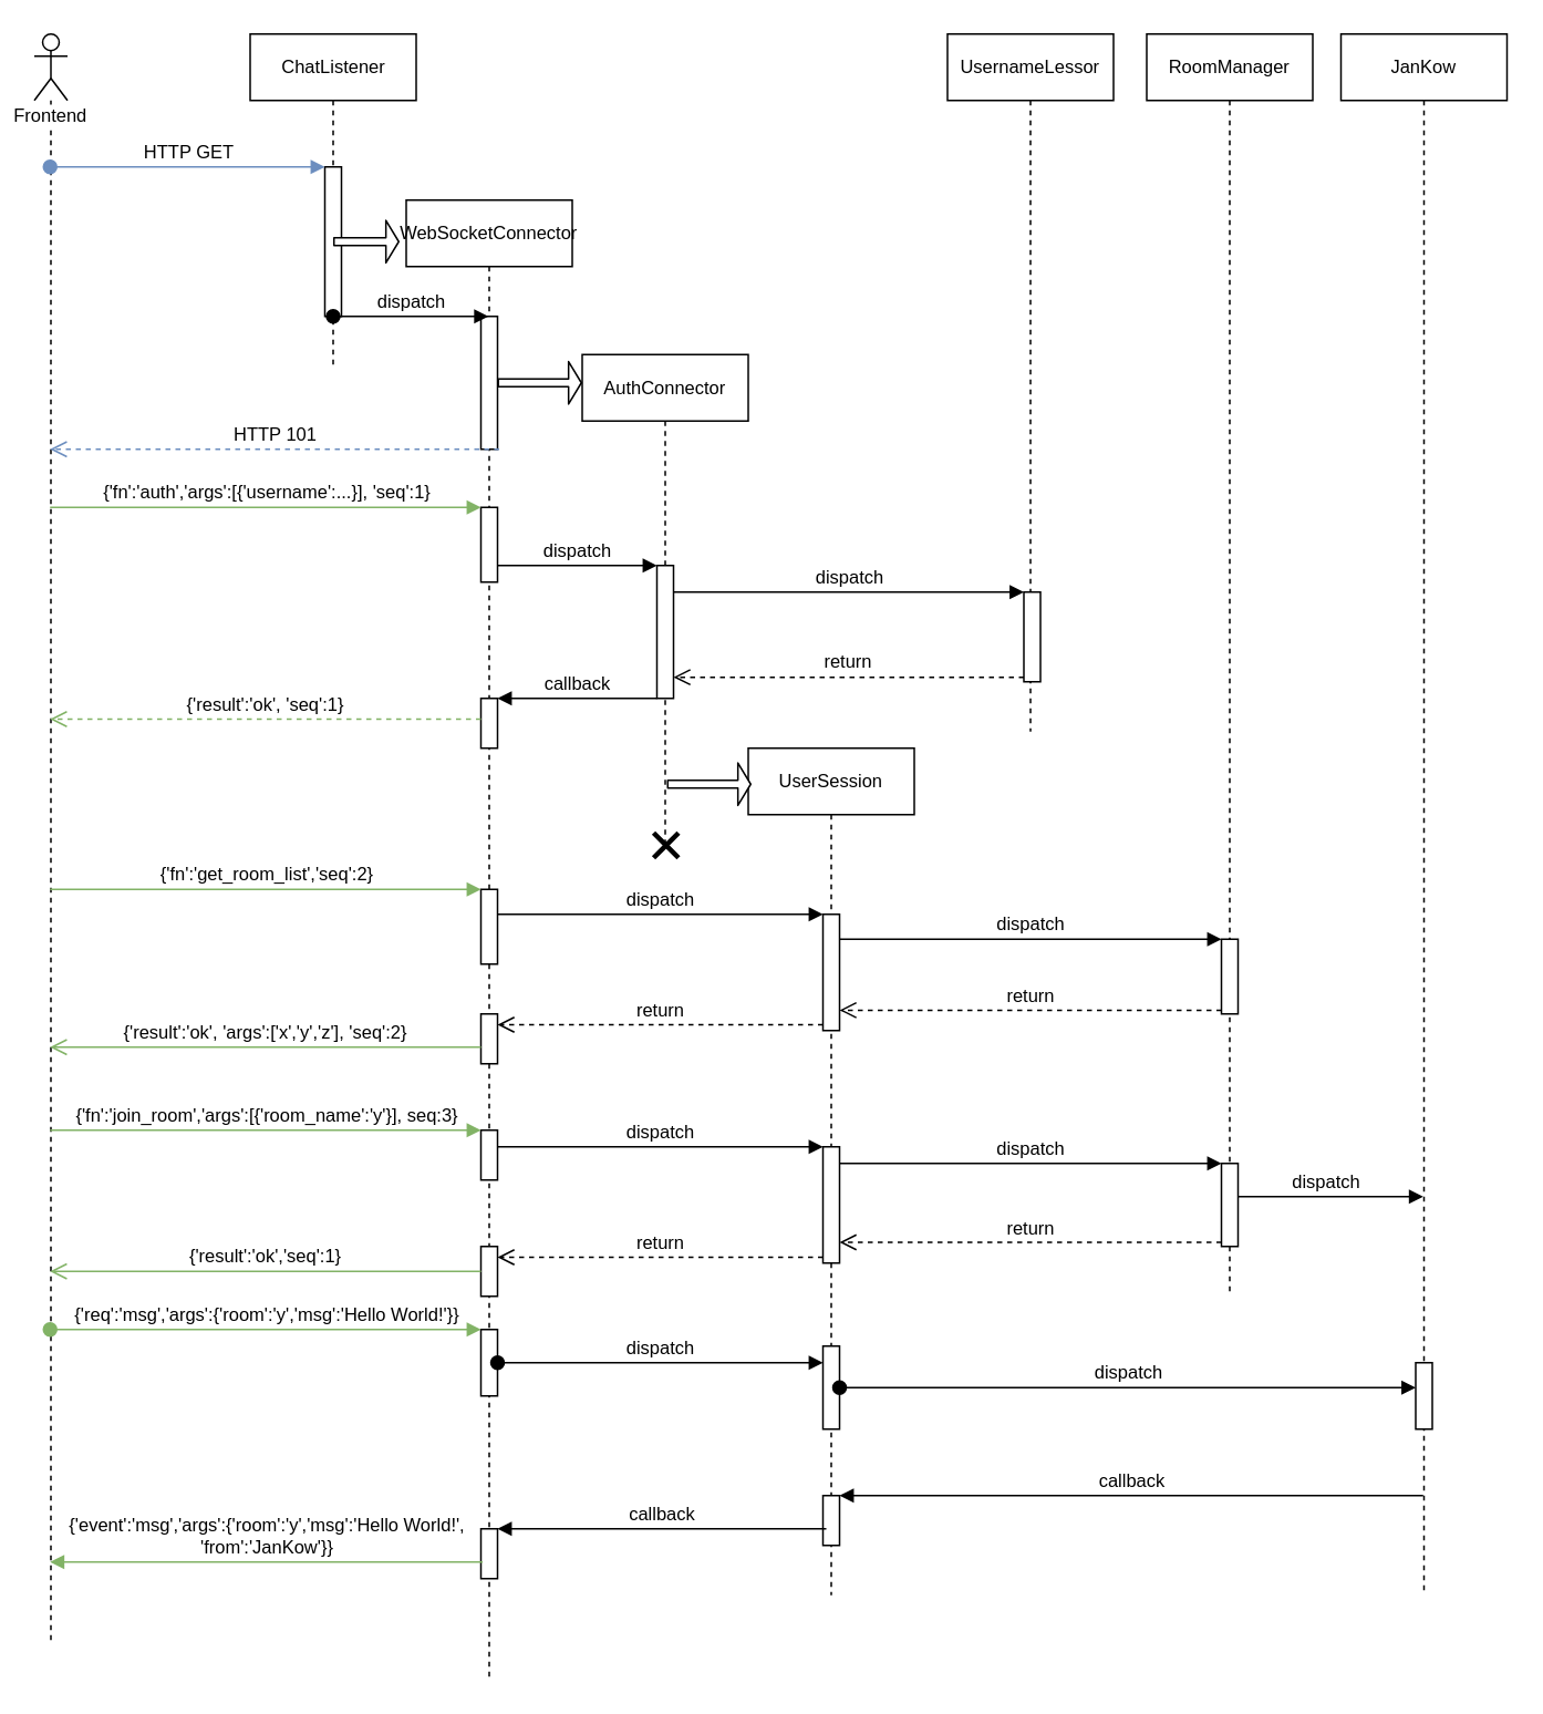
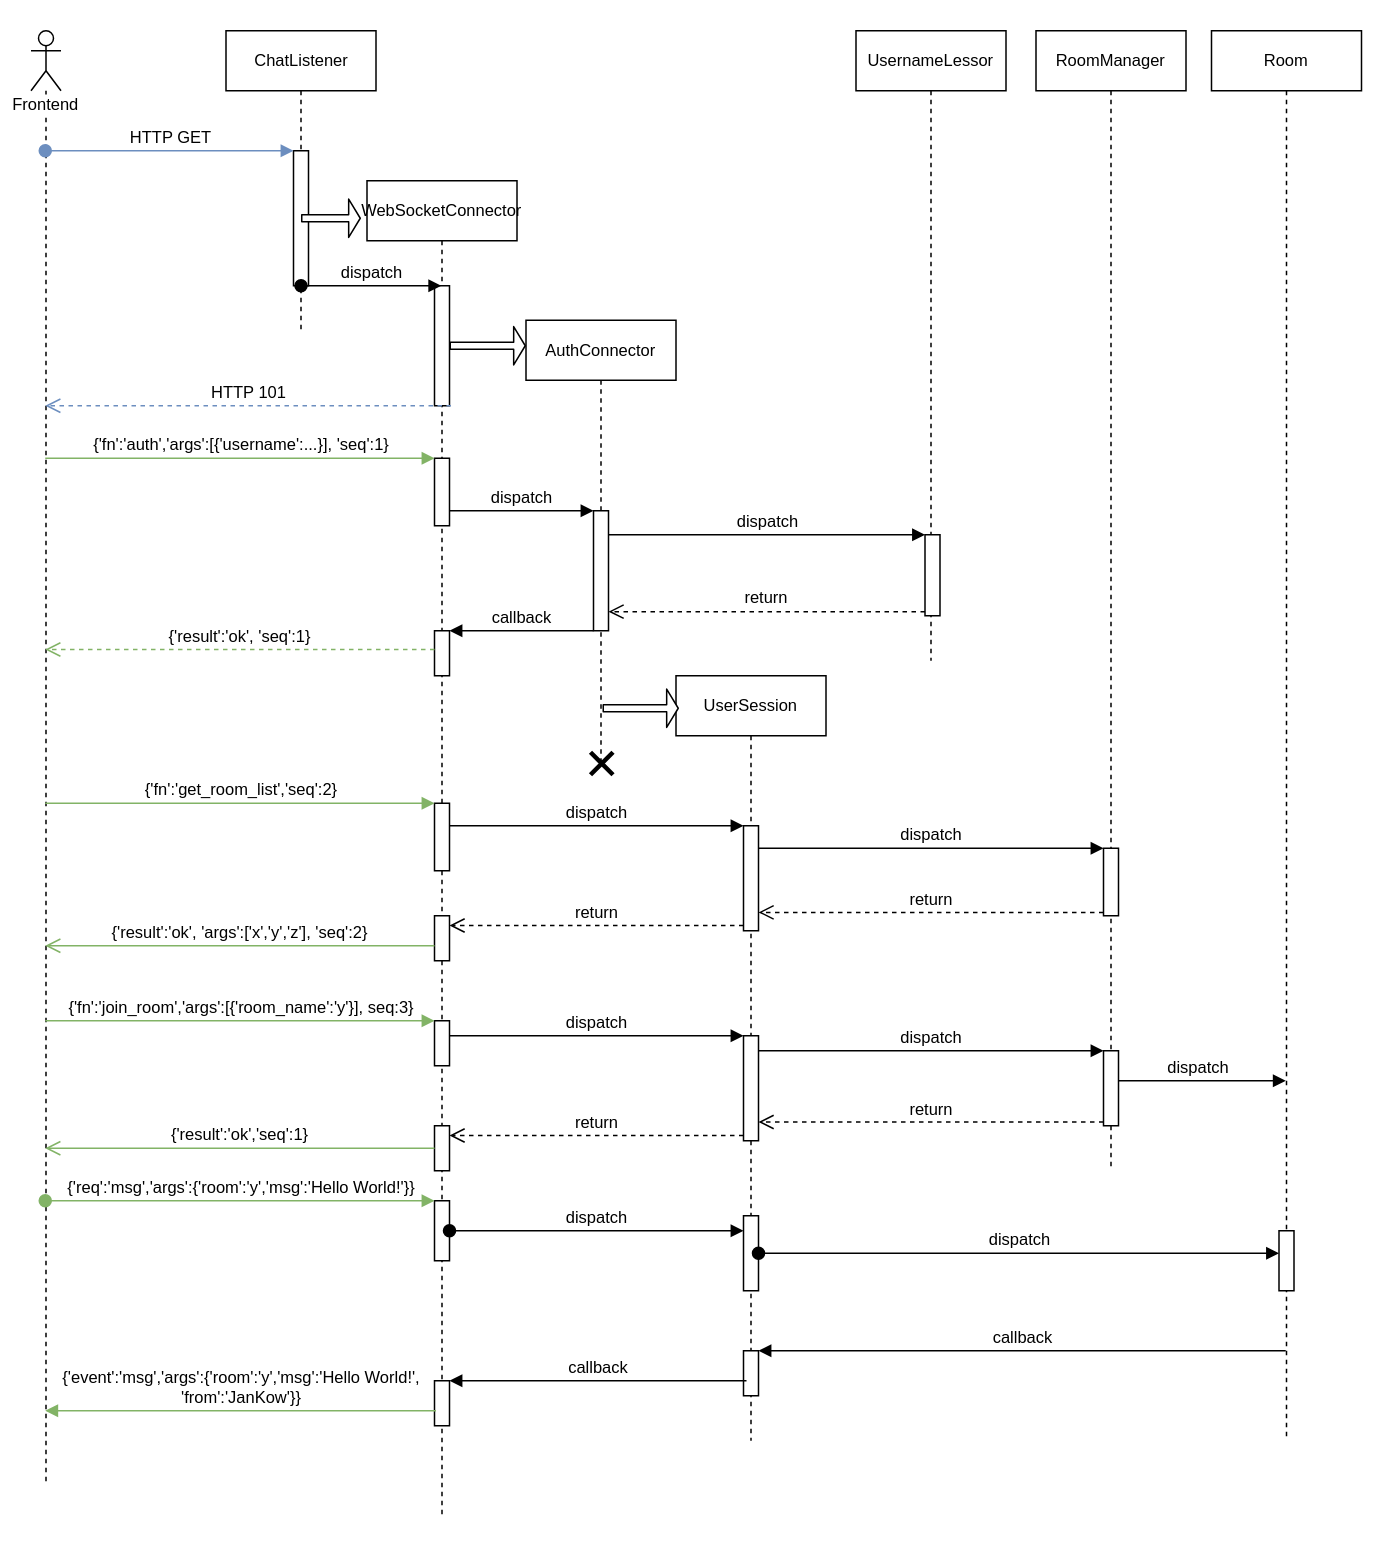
  <mxCell id="0" />
  <mxCell id="1" parent="0" />
  <mxCell id="2" value="WebSocketConnector" style="shape=umlLifeline;perimeter=lifelinePerimeter;whiteSpace=wrap;html=1;container=1;collapsible=0;recursiveResize=0;outlineConnect=0;fontSize=11;" parent="1" vertex="1"><mxGeometry x="244" y="120" width="100" height="890" as="geometry" /></mxCell>
  <mxCell id="3" value="" style="html=1;points=[];perimeter=orthogonalPerimeter;fontSize=11;" parent="2" vertex="1"><mxGeometry x="45" y="70" width="10" height="80" as="geometry" /></mxCell>
  <mxCell id="4" value="" style="html=1;points=[];perimeter=orthogonalPerimeter;fontSize=11;" parent="2" vertex="1"><mxGeometry x="45" y="185" width="10" height="45" as="geometry" /></mxCell>
  <mxCell id="5" value="" style="html=1;points=[];perimeter=orthogonalPerimeter;fontSize=11;" parent="2" vertex="1"><mxGeometry x="45" y="415" width="10" height="45" as="geometry" /></mxCell>
  <mxCell id="6" value="" style="html=1;points=[];perimeter=orthogonalPerimeter;fontSize=11;" parent="2" vertex="1"><mxGeometry x="45" y="560" width="10" height="30" as="geometry" /></mxCell>
  <mxCell id="7" value="" style="html=1;points=[];perimeter=orthogonalPerimeter;fontSize=11;" parent="2" vertex="1"><mxGeometry x="45" y="680" width="10" height="40" as="geometry" /></mxCell>
  <mxCell id="8" value="" style="html=1;points=[];perimeter=orthogonalPerimeter;fontSize=11;" parent="2" vertex="1"><mxGeometry x="45" y="300" width="10" height="30" as="geometry" /></mxCell>
  <mxCell id="9" value="" style="html=1;points=[];perimeter=orthogonalPerimeter;fontSize=11;" parent="2" vertex="1"><mxGeometry x="45" y="490" width="10" height="30" as="geometry" /></mxCell>
  <mxCell id="10" value="" style="html=1;points=[];perimeter=orthogonalPerimeter;fontSize=11;" parent="2" vertex="1"><mxGeometry x="45" y="630" width="10" height="30" as="geometry" /></mxCell>
  <mxCell id="11" value="" style="html=1;points=[];perimeter=orthogonalPerimeter;fontSize=11;" parent="2" vertex="1"><mxGeometry x="45" y="800" width="10" height="30" as="geometry" /></mxCell>
  <mxCell id="12" value="{'event':'msg','args':{'room':'y','msg':'Hello World!',&lt;br&gt;'from':'JanKow'}}" style="html=1;verticalAlign=bottom;endArrow=block;strokeWidth=1;fontSize=11;fillColor=#d5e8d4;strokeColor=#82b366;" parent="2" target="26" edge="1"><mxGeometry width="80" relative="1" as="geometry"><mxPoint x="46" y="820" as="sourcePoint" /><mxPoint x="126" y="820" as="targetPoint" /></mxGeometry></mxCell>
  <mxCell id="13" value="AuthConnector" style="shape=umlLifeline;perimeter=lifelinePerimeter;whiteSpace=wrap;html=1;container=1;collapsible=0;recursiveResize=0;outlineConnect=0;fontSize=11;" parent="1" vertex="1"><mxGeometry x="350" y="213" width="100" height="295" as="geometry" /></mxCell>
  <mxCell id="14" value="" style="html=1;points=[];perimeter=orthogonalPerimeter;fontSize=11;" parent="13" vertex="1"><mxGeometry x="45" y="127" width="10" height="80" as="geometry" /></mxCell>
  <mxCell id="15" value="ChatListener" style="html=1;points=[];perimeter=orthogonalPerimeter;shape=umlLifeline;participant=label;fontFamily=Helvetica;fontSize=11;fontColor=#000000;align=center;strokeColor=#000000;fillColor=#ffffff;size=40;" parent="1" vertex="1"><mxGeometry x="150" y="20" width="100" height="200" as="geometry" /></mxCell>
  <mxCell id="16" value="UsernameLessor" style="shape=umlLifeline;perimeter=lifelinePerimeter;whiteSpace=wrap;html=1;container=1;collapsible=0;recursiveResize=0;outlineConnect=0;fontSize=11;" parent="1" vertex="1"><mxGeometry x="570" y="20" width="100" height="420" as="geometry" /></mxCell>
  <mxCell id="17" value="" style="html=1;points=[];perimeter=orthogonalPerimeter;fontSize=11;" parent="16" vertex="1"><mxGeometry x="46" y="336" width="10" height="54" as="geometry" /></mxCell>
  <mxCell id="18" value="UserSession" style="shape=umlLifeline;perimeter=lifelinePerimeter;whiteSpace=wrap;html=1;container=1;collapsible=0;recursiveResize=0;outlineConnect=0;fontSize=11;" parent="1" vertex="1"><mxGeometry x="450" y="450" width="100" height="510" as="geometry" /></mxCell>
  <mxCell id="19" value="" style="html=1;points=[];perimeter=orthogonalPerimeter;fontSize=11;" parent="18" vertex="1"><mxGeometry x="45" y="100" width="10" height="70" as="geometry" /></mxCell>
  <mxCell id="20" value="" style="html=1;points=[];perimeter=orthogonalPerimeter;fontSize=11;" parent="18" vertex="1"><mxGeometry x="45" y="240" width="10" height="70" as="geometry" /></mxCell>
  <mxCell id="21" value="" style="html=1;points=[];perimeter=orthogonalPerimeter;fontSize=11;" parent="18" vertex="1"><mxGeometry x="45" y="360" width="10" height="50" as="geometry" /></mxCell>
  <mxCell id="22" value="" style="html=1;points=[];perimeter=orthogonalPerimeter;fontSize=11;" parent="18" vertex="1"><mxGeometry x="45" y="450" width="10" height="30" as="geometry" /></mxCell>
  <mxCell id="23" value="RoomManager" style="shape=umlLifeline;perimeter=lifelinePerimeter;whiteSpace=wrap;html=1;container=1;collapsible=0;recursiveResize=0;outlineConnect=0;fontSize=11;" parent="1" vertex="1"><mxGeometry x="690" y="20" width="100" height="760" as="geometry" /></mxCell>
  <mxCell id="24" value="" style="html=1;points=[];perimeter=orthogonalPerimeter;fontSize=11;" parent="23" vertex="1"><mxGeometry x="45" y="545" width="10" height="45" as="geometry" /></mxCell>
  <mxCell id="25" value="dispatch" style="html=1;verticalAlign=bottom;startArrow=oval;startFill=1;endArrow=block;startSize=8;strokeWidth=1;fontSize=11;" parent="23" target="41" edge="1"><mxGeometry width="60" relative="1" as="geometry"><mxPoint x="50" y="700" as="sourcePoint" /><mxPoint x="110" y="700" as="targetPoint" /></mxGeometry></mxCell>
  <mxCell id="26" value="Frontend" style="shape=umlLifeline;participant=umlActor;perimeter=lifelinePerimeter;whiteSpace=wrap;html=1;container=1;collapsible=0;recursiveResize=0;verticalAlign=top;spacingTop=36;labelBackgroundColor=#ffffff;outlineConnect=0;fontSize=11;" parent="1" vertex="1"><mxGeometry x="20" y="20" width="20" height="970" as="geometry" /></mxCell>
  <mxCell id="27" value="" style="html=1;points=[];perimeter=orthogonalPerimeter;fontSize=11;" parent="1" vertex="1"><mxGeometry x="195" y="100" width="10" height="90" as="geometry" /></mxCell>
  <mxCell id="28" value="HTTP GET" style="html=1;verticalAlign=bottom;startArrow=oval;endArrow=block;startSize=8;strokeWidth=1;fontSize=11;fillColor=#dae8fc;strokeColor=#6c8ebf;" parent="1" edge="1"><mxGeometry relative="1" as="geometry"><mxPoint x="29.5" y="100" as="sourcePoint" /><mxPoint x="195" y="100" as="targetPoint" /></mxGeometry></mxCell>
  <mxCell id="29" value="dispatch" style="html=1;verticalAlign=bottom;startArrow=oval;startFill=1;endArrow=block;startSize=8;strokeWidth=1;fontSize=11;" parent="1" target="2" edge="1"><mxGeometry width="60" relative="1" as="geometry"><mxPoint x="200" y="190" as="sourcePoint" /><mxPoint x="260" y="190" as="targetPoint" /></mxGeometry></mxCell>
  <mxCell id="30" value="HTTP 101" style="html=1;verticalAlign=bottom;endArrow=open;dashed=1;endSize=8;strokeWidth=1;fontSize=11;fillColor=#dae8fc;strokeColor=#6c8ebf;" parent="1" target="26" edge="1"><mxGeometry relative="1" as="geometry"><mxPoint x="300" y="270" as="sourcePoint" /><mxPoint x="220" y="270" as="targetPoint" /></mxGeometry></mxCell>
  <mxCell id="31" value="{'fn':'auth','args':[{'username':...}], 'seq':1}" style="html=1;verticalAlign=bottom;endArrow=block;entryX=0;entryY=0;strokeWidth=1;fontSize=11;fillColor=#d5e8d4;strokeColor=#82b366;" parent="1" source="26" target="4" edge="1"><mxGeometry relative="1" as="geometry"><mxPoint x="220" y="305" as="sourcePoint" /></mxGeometry></mxCell>
  <mxCell id="32" value="{'result':'ok', 'seq':1}" style="html=1;verticalAlign=bottom;endArrow=open;dashed=1;endSize=8;strokeWidth=1;fontSize=11;fillColor=#d5e8d4;strokeColor=#82b366;" parent="1" target="26" edge="1"><mxGeometry relative="1" as="geometry"><mxPoint x="220" y="381" as="targetPoint" /><mxPoint x="289" y="432.5" as="sourcePoint" /></mxGeometry></mxCell>
  <mxCell id="33" value="dispatch" style="html=1;verticalAlign=bottom;endArrow=block;entryX=0;entryY=0;strokeWidth=1;fontSize=11;" parent="1" source="4" target="14" edge="1"><mxGeometry relative="1" as="geometry"><mxPoint x="333" y="340" as="sourcePoint" /></mxGeometry></mxCell>
  <mxCell id="34" value="dispatch" style="html=1;verticalAlign=bottom;endArrow=block;entryX=0;entryY=0;strokeWidth=1;fontSize=11;" parent="1" source="14" target="17" edge="1"><mxGeometry relative="1" as="geometry"><mxPoint x="546" y="356" as="sourcePoint" /></mxGeometry></mxCell>
  <mxCell id="35" value="return" style="html=1;verticalAlign=bottom;endArrow=open;dashed=1;endSize=8;exitX=0;exitY=0.95;strokeWidth=1;fontSize=11;" parent="1" source="17" target="14" edge="1"><mxGeometry relative="1" as="geometry"><mxPoint x="410" y="405" as="targetPoint" /></mxGeometry></mxCell>
  <mxCell id="36" value="" style="shape=umlDestroy;whiteSpace=wrap;html=1;strokeWidth=3;fontSize=11;" parent="1" vertex="1"><mxGeometry x="393" y="501" width="15" height="15" as="geometry" /></mxCell>
  <mxCell id="37" value="{'fn':'get_room_list','seq':2}" style="html=1;verticalAlign=bottom;endArrow=block;entryX=0;entryY=0;strokeWidth=1;fontSize=11;fillColor=#d5e8d4;strokeColor=#82b366;" parent="1" source="26" target="5" edge="1"><mxGeometry relative="1" as="geometry"><mxPoint x="219" y="535" as="sourcePoint" /></mxGeometry></mxCell>
  <mxCell id="38" value="{'result':'ok', 'args':['x','y','z'], 'seq':2}" style="html=1;verticalAlign=bottom;endArrow=open;endSize=8;strokeWidth=1;fontSize=11;fillColor=#d5e8d4;strokeColor=#82b366;" parent="1" source="9" target="26" edge="1"><mxGeometry relative="1" as="geometry"><mxPoint x="219" y="611" as="targetPoint" /><Array as="points"><mxPoint x="270" y="630" /></Array></mxGeometry></mxCell>
  <mxCell id="39" value="dispatch" style="html=1;verticalAlign=bottom;endArrow=block;entryX=0;entryY=0;strokeWidth=1;fontSize=11;" parent="1" source="5" target="19" edge="1"><mxGeometry relative="1" as="geometry"><mxPoint x="425" y="535" as="sourcePoint" /></mxGeometry></mxCell>
  <mxCell id="40" value="return" style="html=1;verticalAlign=bottom;endArrow=open;endSize=8;exitX=0;exitY=0.95;strokeWidth=1;fontSize=11;endFill=0;dashed=1;" parent="1" source="19" target="9" edge="1"><mxGeometry relative="1" as="geometry"><mxPoint x="425" y="611" as="targetPoint" /></mxGeometry></mxCell>
- <mxCell id="41" value="JanKow" style="shape=umlLifeline;perimeter=lifelinePerimeter;whiteSpace=wrap;html=1;container=1;collapsible=0;recursiveResize=0;outlineConnect=0;fontSize=11;" parent="1" vertex="1"><mxGeometry x="807" y="20" width="100" height="940" as="geometry" /></mxCell>
+ <mxCell id="41" value="Room" style="shape=umlLifeline;perimeter=lifelinePerimeter;whiteSpace=wrap;html=1;container=1;collapsible=0;recursiveResize=0;outlineConnect=0;fontSize=11;" parent="1" vertex="1"><mxGeometry x="807" y="20" width="100" height="940" as="geometry" /></mxCell>
  <mxCell id="42" value="" style="html=1;points=[];perimeter=orthogonalPerimeter;fontSize=11;" parent="41" vertex="1"><mxGeometry x="45" y="800" width="10" height="40" as="geometry" /></mxCell>
  <mxCell id="43" value="dispatch" style="html=1;verticalAlign=bottom;endArrow=block;entryX=0;entryY=0;strokeWidth=1;fontSize=11;" parent="1" source="19" target="24" edge="1"><mxGeometry relative="1" as="geometry"><mxPoint x="665" y="565" as="sourcePoint" /></mxGeometry></mxCell>
  <mxCell id="44" value="return" style="html=1;verticalAlign=bottom;endArrow=open;dashed=1;endSize=8;exitX=0;exitY=0.95;strokeWidth=1;fontSize=11;" parent="1" source="24" target="19" edge="1"><mxGeometry relative="1" as="geometry"><mxPoint x="665" y="641" as="targetPoint" /></mxGeometry></mxCell>
  <mxCell id="45" value="{'fn':'join_room','args':[{'room_name':'y'}], seq:3}" style="html=1;verticalAlign=bottom;endArrow=block;entryX=0;entryY=0;strokeWidth=1;fontSize=11;fillColor=#d5e8d4;strokeColor=#82b366;" parent="1" source="26" target="6" edge="1"><mxGeometry relative="1" as="geometry"><mxPoint x="219" y="680" as="sourcePoint" /></mxGeometry></mxCell>
  <mxCell id="46" value="{'result':'ok','seq':1}" style="html=1;verticalAlign=bottom;endArrow=open;endSize=8;strokeWidth=1;fontSize=11;fillColor=#d5e8d4;strokeColor=#82b366;" parent="1" source="10" target="26" edge="1"><mxGeometry relative="1" as="geometry"><mxPoint x="20" y="775" as="targetPoint" /><mxPoint x="270" y="770" as="sourcePoint" /></mxGeometry></mxCell>
  <mxCell id="47" value="dispatch" style="html=1;verticalAlign=bottom;endArrow=block;entryX=0;entryY=0;strokeWidth=1;fontSize=11;" parent="1" source="6" target="20" edge="1"><mxGeometry relative="1" as="geometry"><mxPoint x="425" y="690" as="sourcePoint" /></mxGeometry></mxCell>
  <mxCell id="48" value="return" style="html=1;verticalAlign=bottom;endArrow=open;endSize=8;exitX=0;exitY=0.95;strokeWidth=1;fontSize=11;dashed=1;" parent="1" source="20" target="10" edge="1"><mxGeometry relative="1" as="geometry"><mxPoint x="425" y="766" as="targetPoint" /></mxGeometry></mxCell>
  <mxCell id="49" value="" style="html=1;points=[];perimeter=orthogonalPerimeter;fontSize=11;" parent="1" vertex="1"><mxGeometry x="735" y="700" width="10" height="50" as="geometry" /></mxCell>
  <mxCell id="50" value="dispatch" style="html=1;verticalAlign=bottom;endArrow=block;entryX=0;entryY=0;strokeWidth=1;fontSize=11;" parent="1" source="20" target="49" edge="1"><mxGeometry relative="1" as="geometry"><mxPoint x="780" y="700" as="sourcePoint" /></mxGeometry></mxCell>
  <mxCell id="51" value="return" style="html=1;verticalAlign=bottom;endArrow=open;dashed=1;endSize=8;exitX=0;exitY=0.95;strokeWidth=1;fontSize=11;" parent="1" source="49" target="20" edge="1"><mxGeometry relative="1" as="geometry"><mxPoint x="780" y="776" as="targetPoint" /></mxGeometry></mxCell>
  <mxCell id="52" value="{'req':'msg','args':{'room':'y','msg':'Hello World!'}}" style="html=1;verticalAlign=bottom;startArrow=oval;endArrow=block;startSize=8;strokeWidth=1;fontSize=11;fillColor=#d5e8d4;strokeColor=#82b366;" parent="1" source="26" target="7" edge="1"><mxGeometry relative="1" as="geometry"><mxPoint x="234" y="800" as="sourcePoint" /></mxGeometry></mxCell>
  <mxCell id="53" value="dispatch" style="html=1;verticalAlign=bottom;startArrow=oval;endArrow=block;startSize=8;strokeWidth=1;fontSize=11;" parent="1" source="7" target="21" edge="1"><mxGeometry relative="1" as="geometry"><mxPoint x="435" y="820" as="sourcePoint" /></mxGeometry></mxCell>
  <mxCell id="54" value="callback" style="html=1;verticalAlign=bottom;endArrow=block;entryX=1;entryY=0;strokeWidth=1;fontSize=11;" parent="1" source="14" target="8" edge="1"><mxGeometry relative="1" as="geometry"><mxPoint x="359" y="410" as="sourcePoint" /></mxGeometry></mxCell>
  <mxCell id="55" value="dispatch" style="html=1;verticalAlign=bottom;startArrow=oval;endArrow=block;startSize=8;strokeWidth=1;fontSize=11;" parent="1" source="21" target="42" edge="1"><mxGeometry relative="1" as="geometry"><mxPoint x="792" y="810" as="sourcePoint" /></mxGeometry></mxCell>
  <mxCell id="56" value="callback" style="html=1;verticalAlign=bottom;endArrow=block;entryX=1;entryY=0;strokeWidth=1;fontSize=11;" parent="1" source="41" target="22" edge="1"><mxGeometry relative="1" as="geometry"><mxPoint x="565" y="900" as="sourcePoint" /></mxGeometry></mxCell>
  <mxCell id="57" value="callback" style="html=1;verticalAlign=bottom;endArrow=block;entryX=1;entryY=0;strokeWidth=1;fontSize=11;" parent="1" target="11" edge="1"><mxGeometry relative="1" as="geometry"><mxPoint x="497" y="920" as="sourcePoint" /></mxGeometry></mxCell>
  <mxCell id="58" value="" style="shape=flexArrow;endArrow=classic;html=1;fillColor=#ffffff;strokeWidth=1;fontSize=11;width=4.571;endSize=2.24;" parent="1" edge="1"><mxGeometry width="50" height="50" relative="1" as="geometry"><mxPoint x="200" y="145" as="sourcePoint" /><mxPoint x="240" y="145" as="targetPoint" /></mxGeometry></mxCell>
  <mxCell id="59" value="" style="shape=flexArrow;endArrow=classic;html=1;fillColor=#ffffff;strokeWidth=1;fontSize=11;width=4.571;endSize=2.24;" parent="1" edge="1"><mxGeometry width="50" height="50" relative="1" as="geometry"><mxPoint x="299" y="230" as="sourcePoint" /><mxPoint x="350" y="230" as="targetPoint" /></mxGeometry></mxCell>
  <mxCell id="60" value="" style="shape=flexArrow;endArrow=classic;html=1;fillColor=#ffffff;strokeWidth=1;fontSize=11;width=4.571;endSize=2.24;" parent="1" edge="1"><mxGeometry width="50" height="50" relative="1" as="geometry"><mxPoint x="401" y="471.667" as="sourcePoint" /><mxPoint x="452" y="471.667" as="targetPoint" /></mxGeometry></mxCell>
